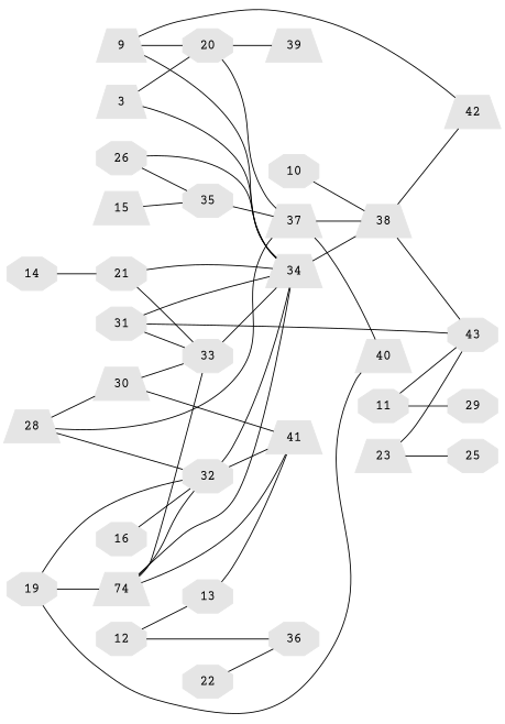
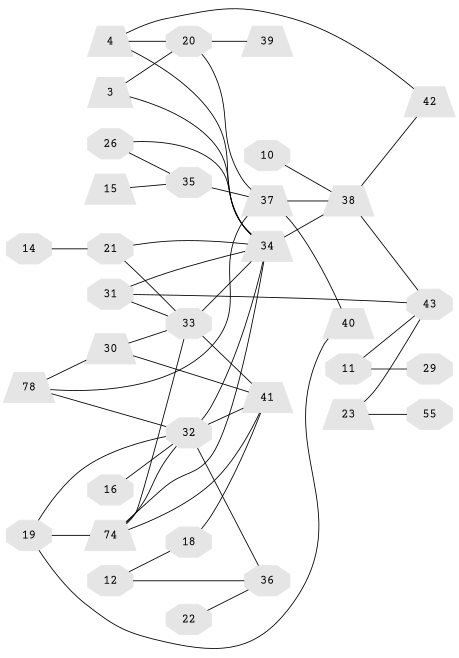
  graph {
    fontname="Courier Prime"
    rankdir=LR
    node [color=gray90 fontname="Courier Prime" shape=octagon style=filled]
    edge [fontname="Courier Prime" weight=1.0]
    3 [shape=trapezium]
    20
    34 [shape=trapezium]
    37 [shape=trapezium]
    39 [shape=trapezium]
    38 [shape=trapezium]
-   4 [shape=trapezium label=9]
+   4 [shape=trapezium]
    42 [shape=trapezium]
    10
    43
    11
    29
    12
-   18 [label=13]
+   18
    36
    41 [shape=trapezium]
    14
    21
    33
    15 [shape=trapezium]
    35
    16
    32
    19
    n25 [label=74 shape=trapezium]
    40 [shape=trapezium]
    22
    23 [shape=trapezium]
-   25
+   25 [label=55]
    26
-   28 [shape=trapezium]
+   28 [shape=trapezium label=78]
    30 [shape=trapezium]
    31
    3 -- 20
    3 -- 34
    20 -- 37
    20 -- 39
    34 -- 38
    37 -- 38
    37 -- 40
    38 -- 42
    38 -- 43
    4 -- 20
    4 -- 34
    4 -- 42
    10 -- 38
    11 -- 43
    11 -- 29
    12 -- 18
    12 -- 36
    18 -- 41
    14 -- 21
    21 -- 34
    21 -- 33 [weight=2.0]
    33 -- 34
+   33 -- 41
    15 -- 35
    35 -- 37
    16 -- 32
    32 -- 34 [weight=2.0]
+   32 -- 36
    32 -- 41
    19 -- 32
    19 -- n25
    19 -- 40
    n25 -- 34
    n25 -- 41
    n25 -- 33
    n25 -- 32
    22 -- 36
    23 -- 43
    23 -- 25
    26 -- 34
    26 -- 35
    28 -- 37
    28 -- 32
    28 -- 30
    30 -- 41 [weight=2.0]
    30 -- 33
    31 -- 34
    31 -- 43
    31 -- 33
  }
